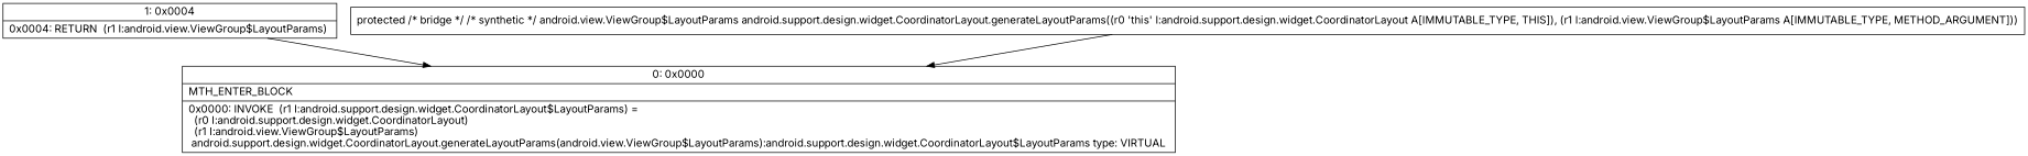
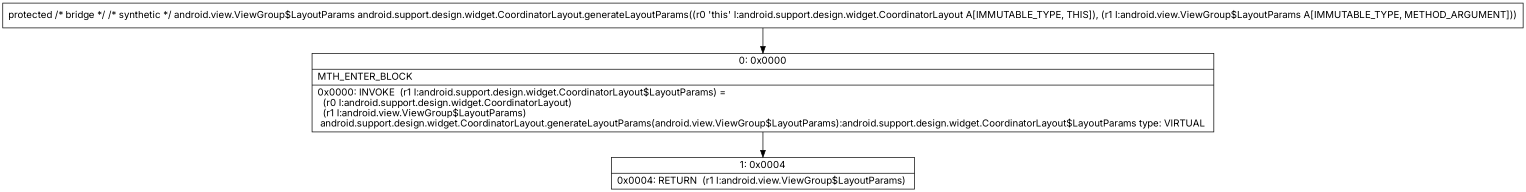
  digraph {
    fontname=Inter
    node [shape=record fontname=Inter]
    edge [fontname=Inter]
    n1 [label="{0\:\ 0x0000|MTH_ENTER_BLOCK\l|0x0000: INVOKE  (r1 I:android.support.design.widget.CoordinatorLayout$LayoutParams) = \l  (r0 I:android.support.design.widget.CoordinatorLayout)\l  (r1 I:android.view.ViewGroup$LayoutParams)\l android.support.design.widget.CoordinatorLayout.generateLayoutParams(android.view.ViewGroup$LayoutParams):android.support.design.widget.CoordinatorLayout$LayoutParams type: VIRTUAL \l}"]
    n2 [label="{1\:\ 0x0004|0x0004: RETURN  (r1 I:android.view.ViewGroup$LayoutParams) \l}"]
    n3 [label="{protected \/* bridge *\/ \/* synthetic *\/ android.view.ViewGroup$LayoutParams android.support.design.widget.CoordinatorLayout.generateLayoutParams((r0 'this' I:android.support.design.widget.CoordinatorLayout A[IMMUTABLE_TYPE, THIS]), (r1 I:android.view.ViewGroup$LayoutParams A[IMMUTABLE_TYPE, METHOD_ARGUMENT])) }"]
-   n2 -> n1
+   n1 -> n2
    n3 -> n1
  }
